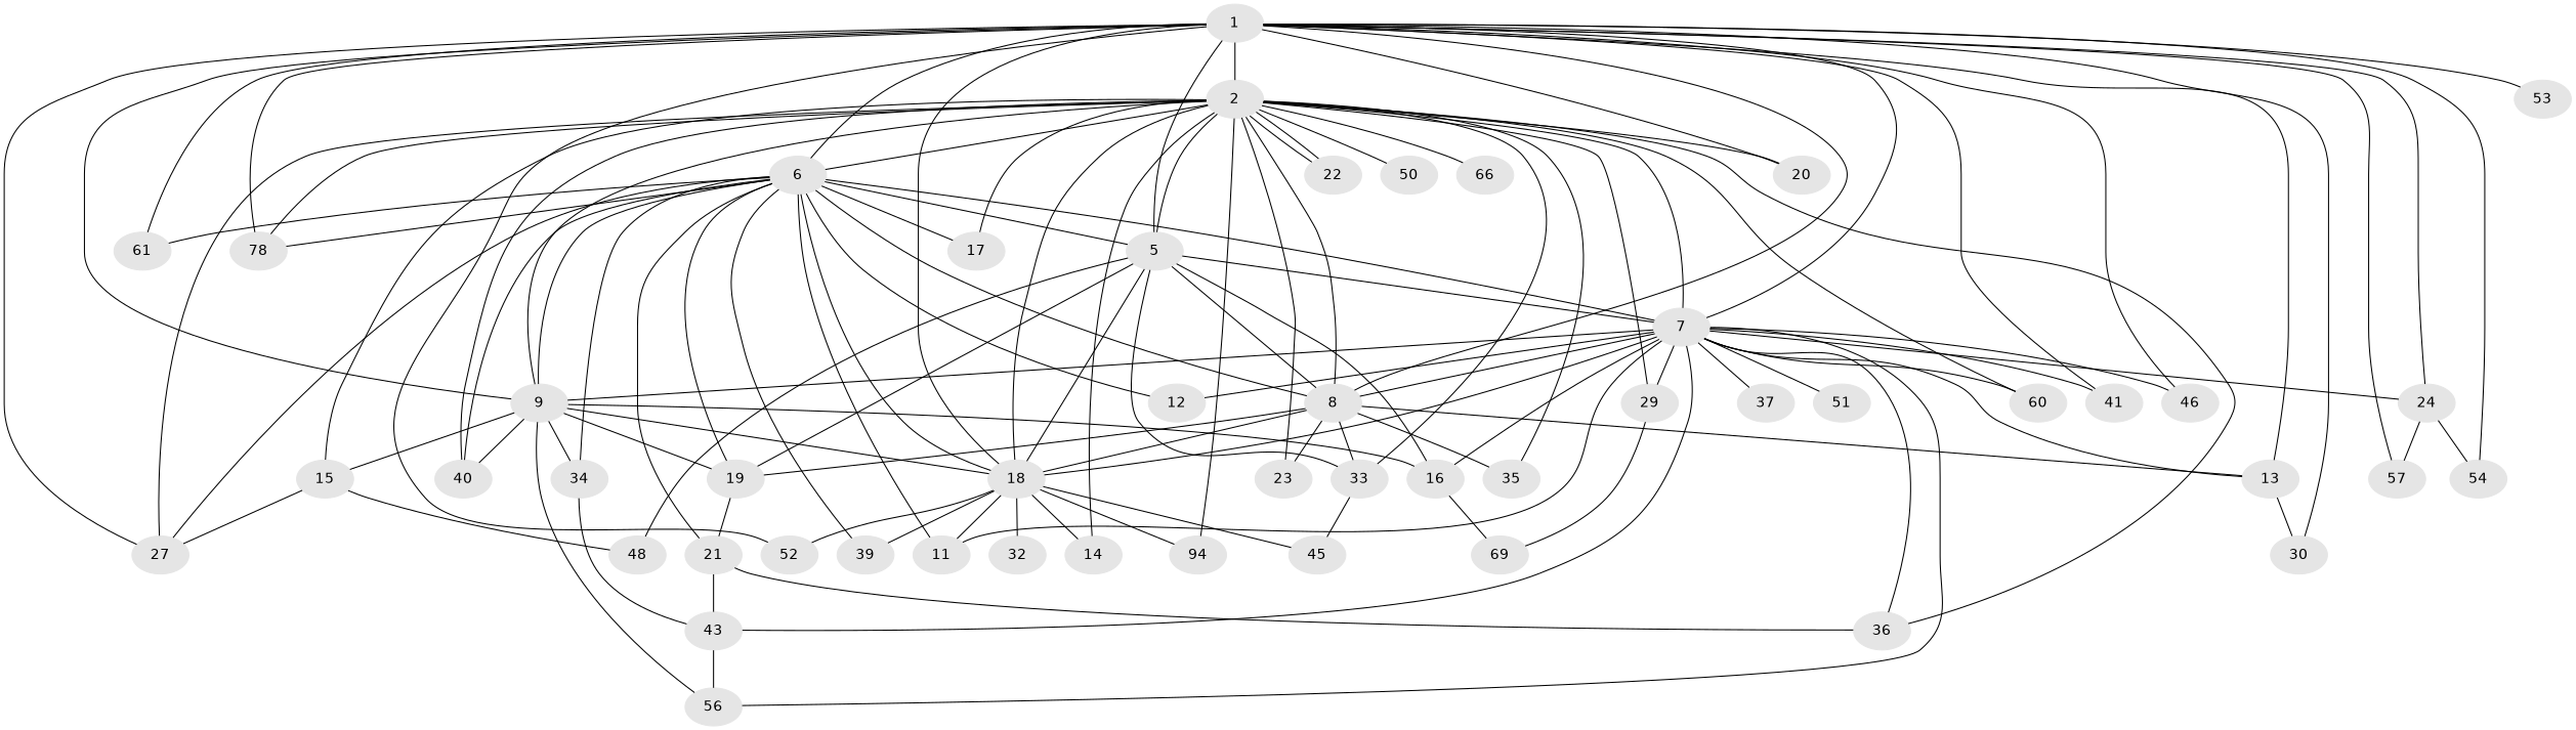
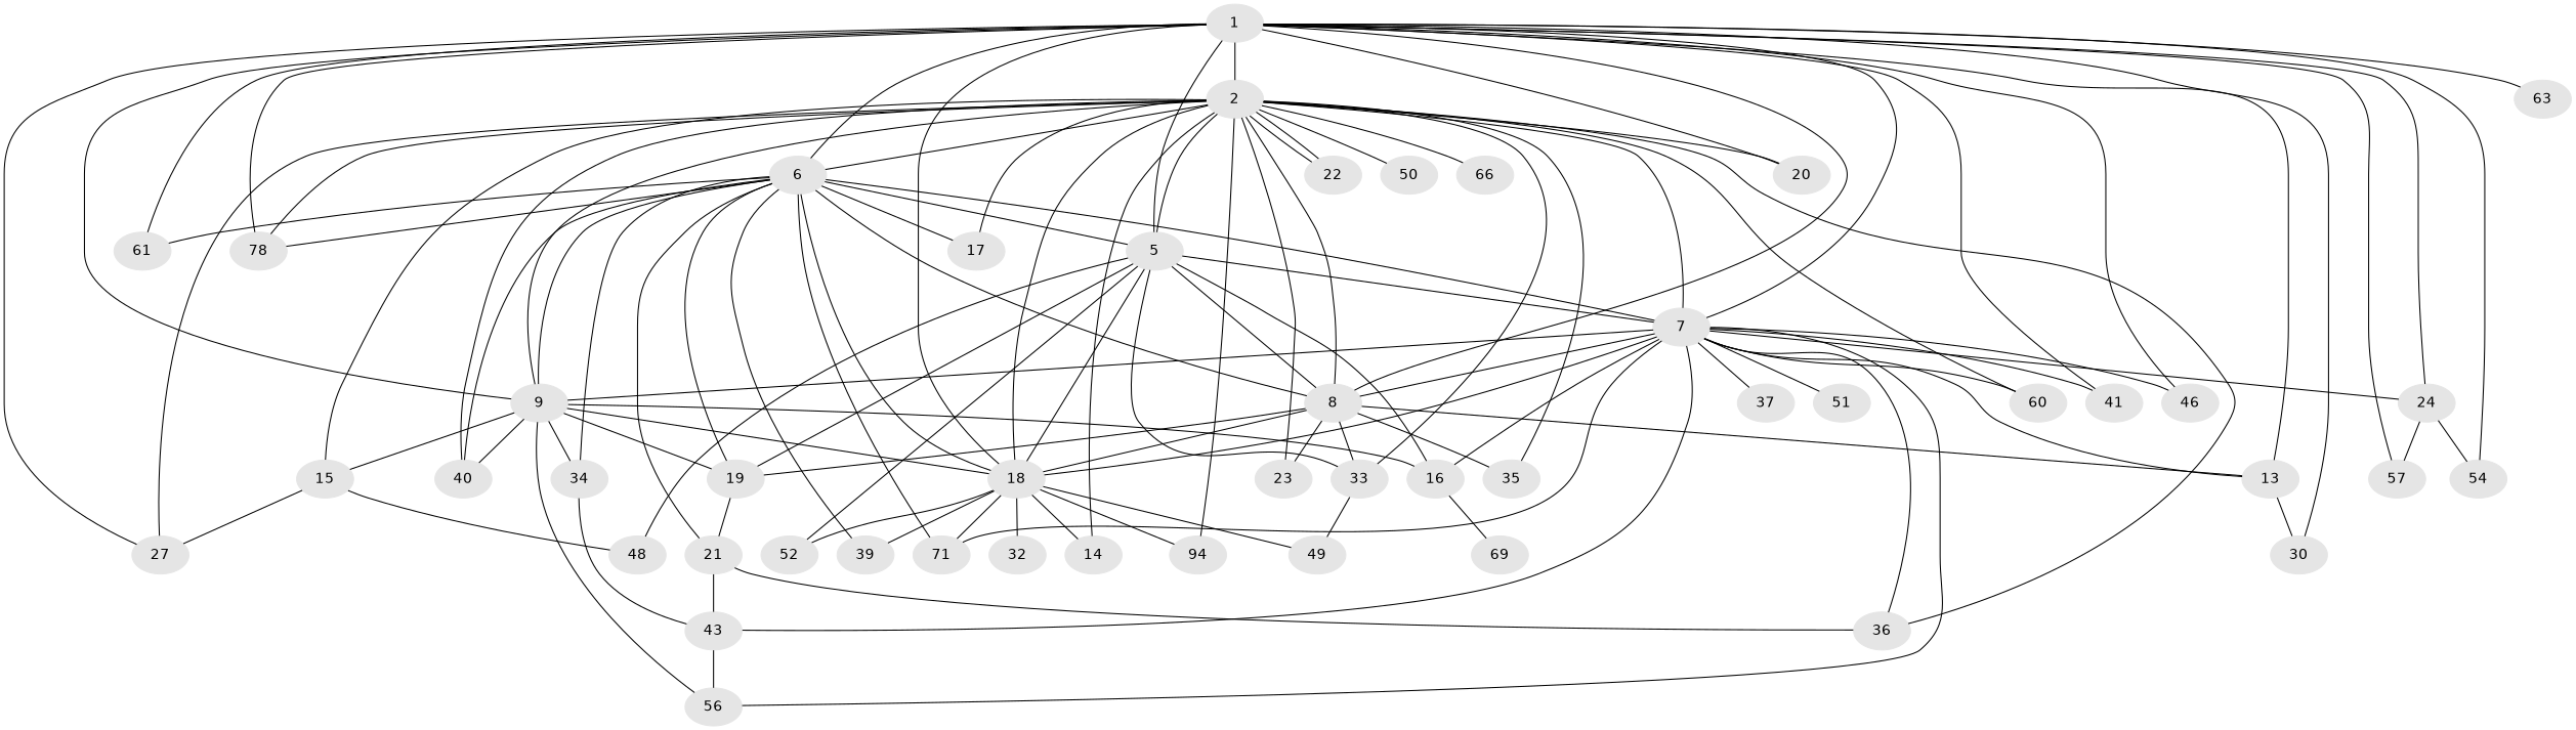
  graph {
    fontname="DejaVu Sans"
    node [color=gray90 fontname="DejaVu Sans" style=filled]
    edge [fontname="DejaVu Sans"]
    1 [super="+4"]
    2 [super="+6"]
    n3 [label=6 super="+22"]
    5 [super="+67"]
    7 [super="+55"]
    8 [super="+25"]
    9 [super="+18"]
    n8 [label=18 super="+23"]
    13
    20
    24
    27 [super="+31"]
    n13 [label=78 super="+47"]
    30
    41
    46
    52
-   53
+   53 [label=63]
    57
    n20 [label=54]
    61
    14
    15 [super="+65"]
    17
    n25 [label=23]
-   29 [super="+64"]
    33 [super="+54"]
    35
    36 [super="+58"]
    40 [super="+63"]
    n31 [label=22]
    n32 [label=94]
    50
    60
    66
-   11 [super="+62"]
-   12
+   11 [super="+62" label=71]
    19
    21
    34
    39
    16 [super="+38"]
    48
    37
    43 [super="+68"]
    51
    56
    32
-   49 [label=45]
+   49
    69
    1 -- 2 [weight=4]
    1 -- n3 [weight=2]
    1 -- 5 [weight=2]
    1 -- 7 [weight=3]
    1 -- 8 [weight=2]
    1 -- 9 [weight=3]
    1 -- n8 [weight=2]
    1 -- 13
    1 -- 20
    1 -- 24
    1 -- 27
    1 -- n13
    1 -- 30
    1 -- 41
    1 -- 46
-   1 -- 52
+   5 -- 52
    1 -- 53
    1 -- 57
    1 -- n20
    1 -- 61
    2 -- n3 [weight=2]
    2 -- 5 [weight=2]
    2 -- 7 [weight=2]
    2 -- 8 [weight=2]
    2 -- 9 [weight=2]
    2 -- n8 [weight=3]
    2 -- 20
    2 -- 27
    2 -- n13
    2 -- 14
    2 -- 15
    2 -- 17
    2 -- n25
-   2 -- 29
    2 -- 33
    2 -- 35
    2 -- 36
    2 -- 40
    2 -- n31
    2 -- n31
    2 -- n32
    2 -- 50
    2 -- 60
    2 -- 66 [weight=2]
    n3 -- 5 [weight=2]
    n3 -- 7
    n3 -- 8
    n3 -- 9
    n3 -- n8
-   n3 -- 27
    n3 -- n13
    n3 -- 61
    n3 -- 17
    n3 -- 40
    n3 -- 11
-   n3 -- 12
    n3 -- 19
    n3 -- 21
    n3 -- 34
    n3 -- 39
    5 -- 7 [weight=2]
    5 -- 8
    5 -- n8
    5 -- 33
    5 -- 19
    5 -- 16
    5 -- 48
    7 -- 8
    7 -- 9
    7 -- n8
    7 -- 13
    7 -- 24
    7 -- 41
    7 -- 46
-   7 -- 29 [weight=2]
    7 -- 36
    7 -- 60
    7 -- 11
-   7 -- 12
    7 -- 16
    7 -- 37
    7 -- 43
    7 -- 51
    7 -- 56
    8 -- n8
    8 -- 13
    8 -- n25
    8 -- 33
    8 -- 35
    8 -- 19
    9 -- n8
    9 -- 15
    9 -- 40
    9 -- 19
    9 -- 34
    9 -- 16
    9 -- 56
    n8 -- 52
    n8 -- 14
    n8 -- n32
    n8 -- 11
    n8 -- 39
    n8 -- 32 [weight=2]
    n8 -- 49
    13 -- 30
    24 -- 57
    24 -- n20
    15 -- 27
    15 -- 48
-   29 -- 69
    33 -- 49
    19 -- 21
    21 -- 36
    21 -- 43
    34 -- 43
    16 -- 69
    43 -- 56
  }
